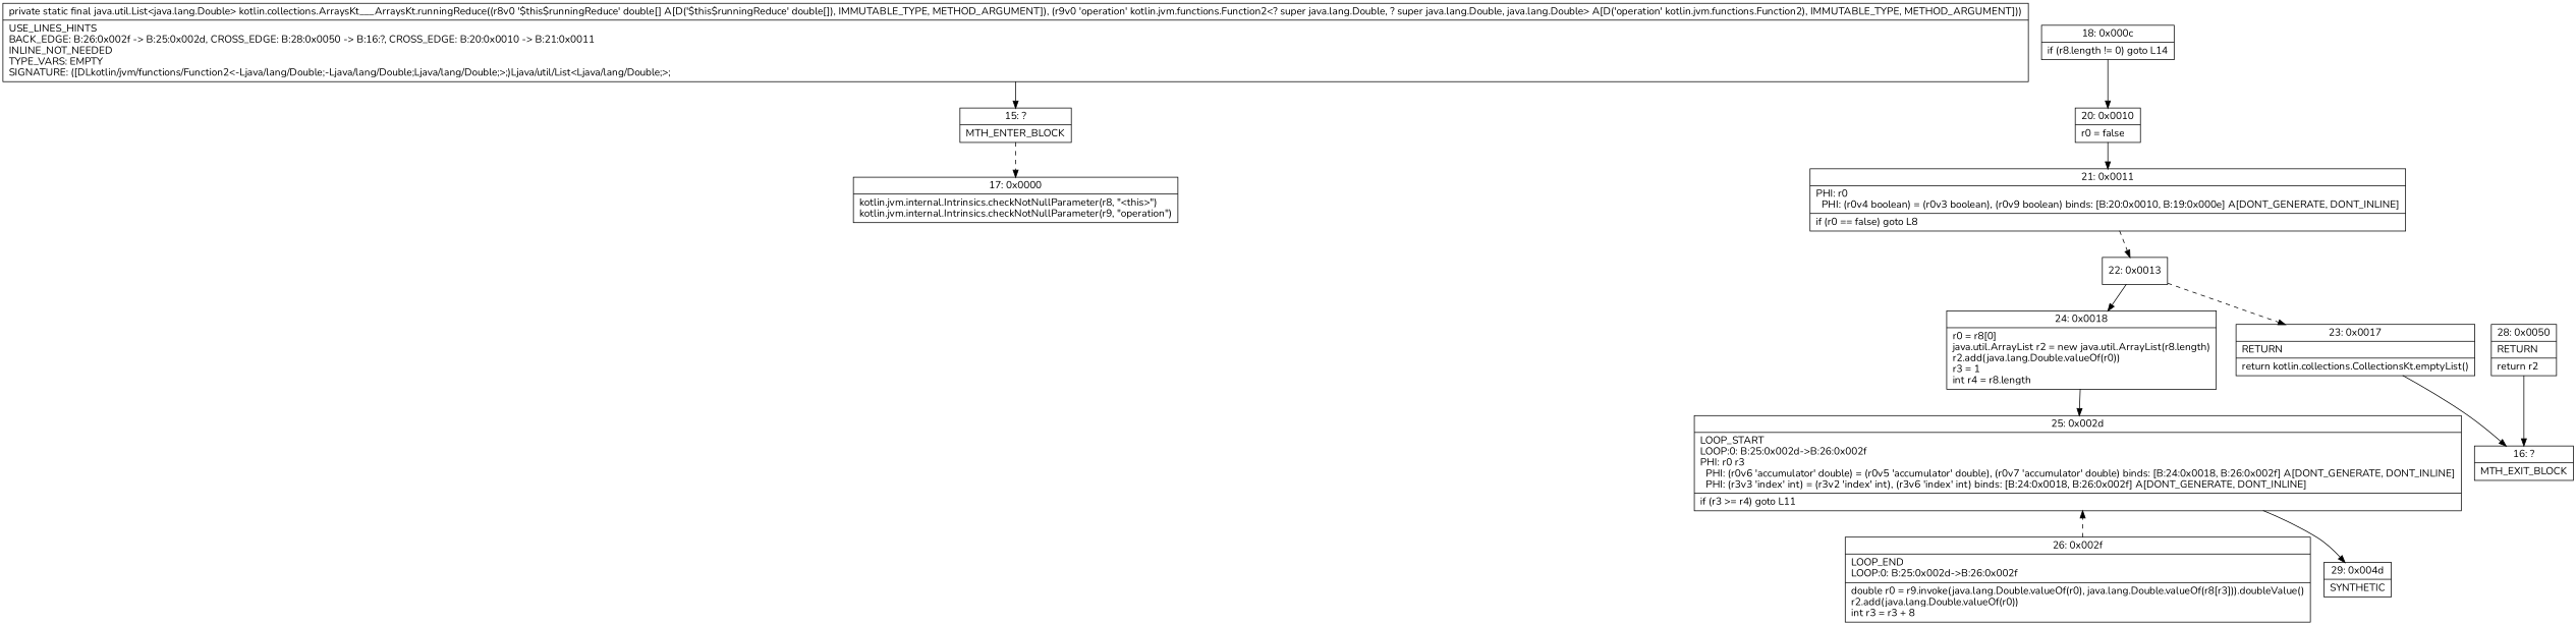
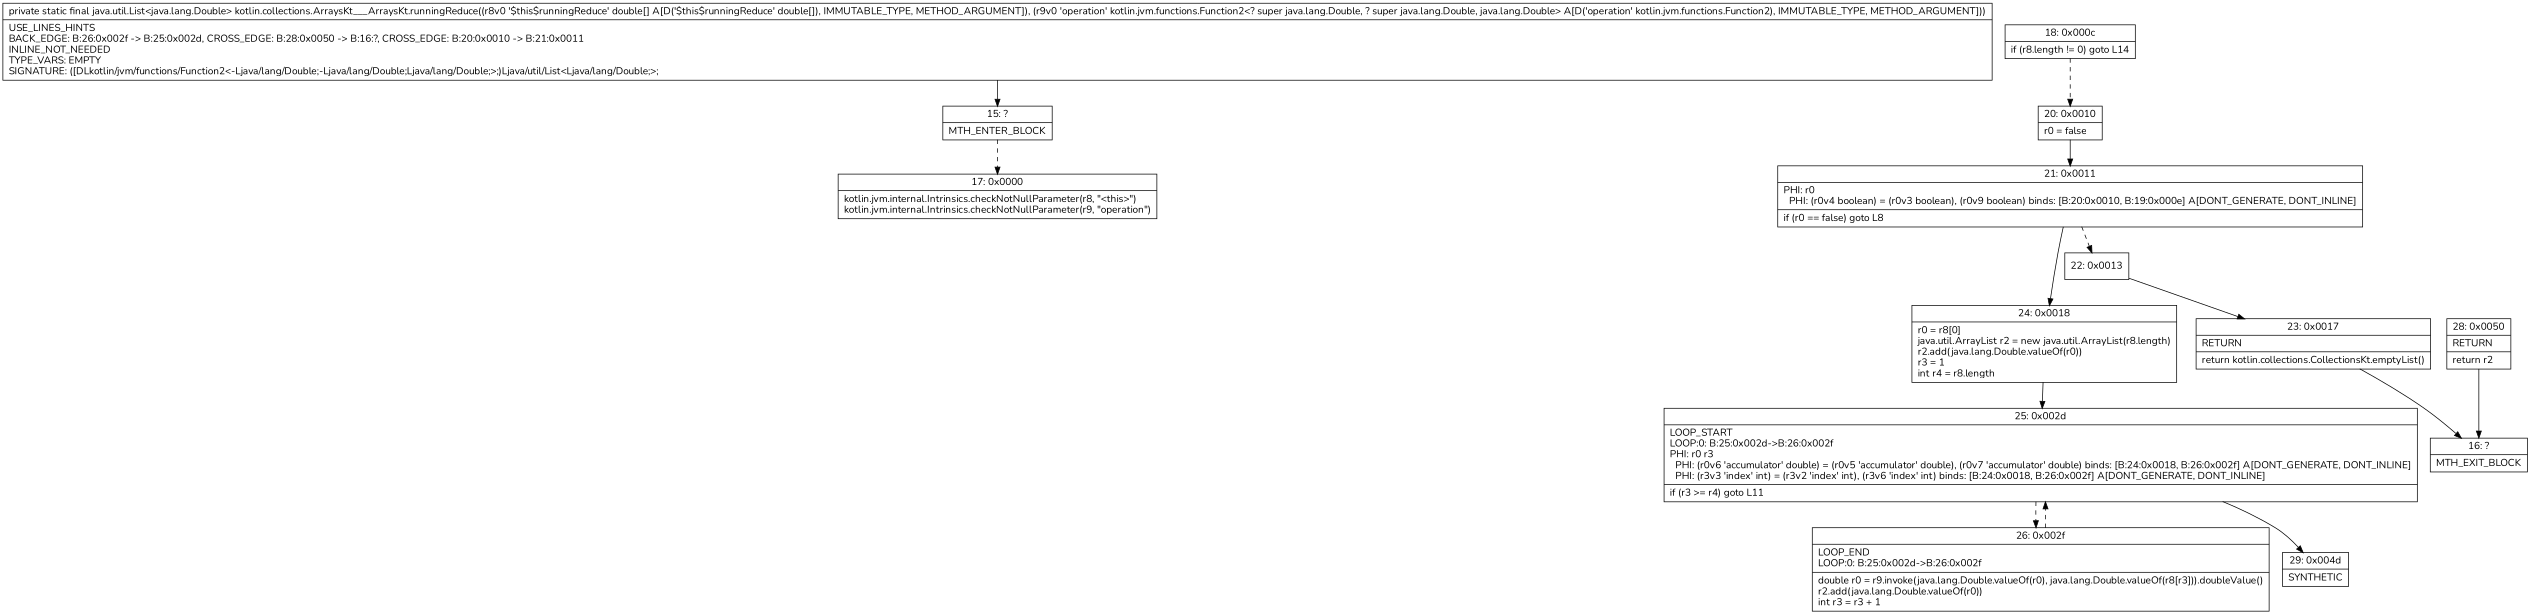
  digraph {
    fontname=Nunito
    node [fontname=Nunito shape=record]
    edge [fontname=Nunito]
    n1 [label="{15\:\ ?|MTH_ENTER_BLOCK\l}"]
    n2 [label="{17\:\ 0x0000|kotlin.jvm.internal.Intrinsics.checkNotNullParameter(r8, \"\<this\>\")\lkotlin.jvm.internal.Intrinsics.checkNotNullParameter(r9, \"operation\")\l}"]
    n3 [label="{18\:\ 0x000c|if (r8.length != 0) goto L14\l}"]
    n4 [label="{20\:\ 0x0010|r0 = false\l}"]
    n5 [label="{21\:\ 0x0011|PHI: r0 \l  PHI: (r0v4 boolean) = (r0v3 boolean), (r0v9 boolean) binds: [B:20:0x0010, B:19:0x000e] A[DONT_GENERATE, DONT_INLINE]\l|if (r0 == false) goto L8\l}"]
    n6 [label="{22\:\ 0x0013}"]
    n7 [label="{24\:\ 0x0018|r0 = r8[0]\ljava.util.ArrayList r2 = new java.util.ArrayList(r8.length)\lr2.add(java.lang.Double.valueOf(r0))\lr3 = 1\lint r4 = r8.length\l}"]
    n8 [label="{23\:\ 0x0017|RETURN\l|return kotlin.collections.CollectionsKt.emptyList()\l}"]
    n9 [label="{25\:\ 0x002d|LOOP_START\lLOOP:0: B:25:0x002d\-\>B:26:0x002f\lPHI: r0 r3 \l  PHI: (r0v6 'accumulator' double) = (r0v5 'accumulator' double), (r0v7 'accumulator' double) binds: [B:24:0x0018, B:26:0x002f] A[DONT_GENERATE, DONT_INLINE]\l  PHI: (r3v3 'index' int) = (r3v2 'index' int), (r3v6 'index' int) binds: [B:24:0x0018, B:26:0x002f] A[DONT_GENERATE, DONT_INLINE]\l|if (r3 \>= r4) goto L11\l}"]
    n10 [label="{16\:\ ?|MTH_EXIT_BLOCK\l}"]
-   n11 [label="{26\:\ 0x002f|LOOP_END\lLOOP:0: B:25:0x002d\-\>B:26:0x002f\l|double r0 = r9.invoke(java.lang.Double.valueOf(r0), java.lang.Double.valueOf(r8[r3])).doubleValue()\lr2.add(java.lang.Double.valueOf(r0))\lint r3 = r3 + 8\l}"]
+   n11 [label="{26\:\ 0x002f|LOOP_END\lLOOP:0: B:25:0x002d\-\>B:26:0x002f\l|double r0 = r9.invoke(java.lang.Double.valueOf(r0), java.lang.Double.valueOf(r8[r3])).doubleValue()\lr2.add(java.lang.Double.valueOf(r0))\lint r3 = r3 + 1\l}"]
    n12 [label="{29\:\ 0x004d|SYNTHETIC\l}"]
    n13 [label="{28\:\ 0x0050|RETURN\l|return r2\l}"]
    n14 [label="{private static final java.util.List\<java.lang.Double\> kotlin.collections.ArraysKt___ArraysKt.runningReduce((r8v0 '$this$runningReduce' double[] A[D('$this$runningReduce' double[]), IMMUTABLE_TYPE, METHOD_ARGUMENT]), (r9v0 'operation' kotlin.jvm.functions.Function2\<? super java.lang.Double, ? super java.lang.Double, java.lang.Double\> A[D('operation' kotlin.jvm.functions.Function2), IMMUTABLE_TYPE, METHOD_ARGUMENT]))  | USE_LINES_HINTS\lBACK_EDGE: B:26:0x002f \-\> B:25:0x002d, CROSS_EDGE: B:28:0x0050 \-\> B:16:?, CROSS_EDGE: B:20:0x0010 \-\> B:21:0x0011\lINLINE_NOT_NEEDED\lTYPE_VARS: EMPTY\lSIGNATURE: ([DLkotlin\/jvm\/functions\/Function2\<\-Ljava\/lang\/Double;\-Ljava\/lang\/Double;Ljava\/lang\/Double;\>;)Ljava\/util\/List\<Ljava\/lang\/Double;\>;\l}"]
    n1 -> n2 [style=dashed]
-   n3 -> n4
+   n3 -> n4 [style=dashed]
    n4 -> n5
    n5 -> n6 [style=dashed]
-   n6 -> n7
-   n6 -> n8 [style=dashed]
+   n5 -> n7
+   n6 -> n8
    n7 -> n9
    n8 -> n10
+   n9 -> n11 [style=dashed]
    n9 -> n12
    n11 -> n9 [style=dashed]
    n13 -> n10
    n14 -> n1
  }
